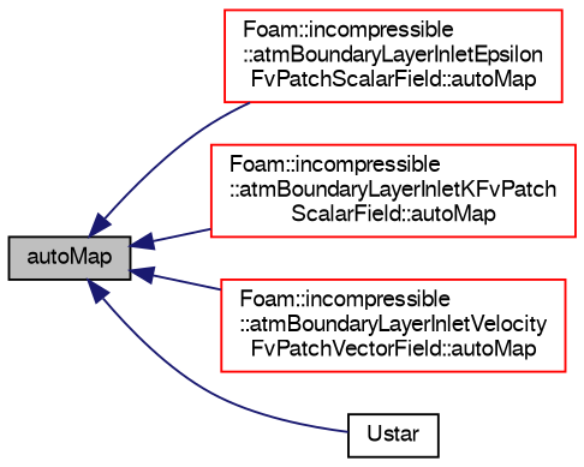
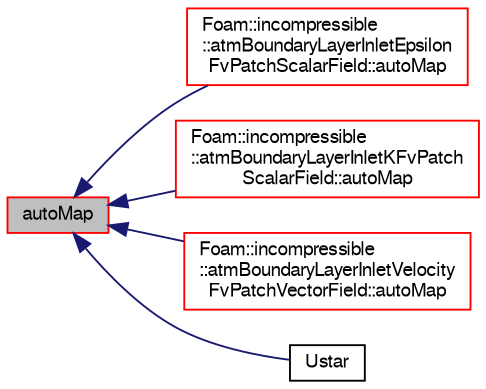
  digraph {
    rankdir=LR
    node [color=red fontname=FreeSans fontsize=10 shape=record]
    edge [color=midnightblue dir=back fontname=FreeSans fontsize=10 labelfontname=FreeSans labelfontsize=10 style=solid]
-   n1 [color=black fillcolor=grey75 fontcolor=black height=0.2 label=autoMap style=filled width=0.4]
+   n1 [fillcolor=grey75 fontcolor=black height=0.2 label=autoMap style=filled width=0.4]
    n2 [height=0.2 label="Foam::incompressible\l::atmBoundaryLayerInletEpsilon\lFvPatchScalarField::autoMap" width=0.4]
    n3 [height=0.2 label="Foam::incompressible\l::atmBoundaryLayerInletKFvPatch\lScalarField::autoMap" width=0.4]
    n4 [height=0.2 label="Foam::incompressible\l::atmBoundaryLayerInletVelocity\lFvPatchVectorField::autoMap" width=0.4]
    n5 [color=black height=0.2 label=Ustar width=0.4]
    n1 -> n2
    n1 -> n3
    n1 -> n4
    n1 -> n5
  }
